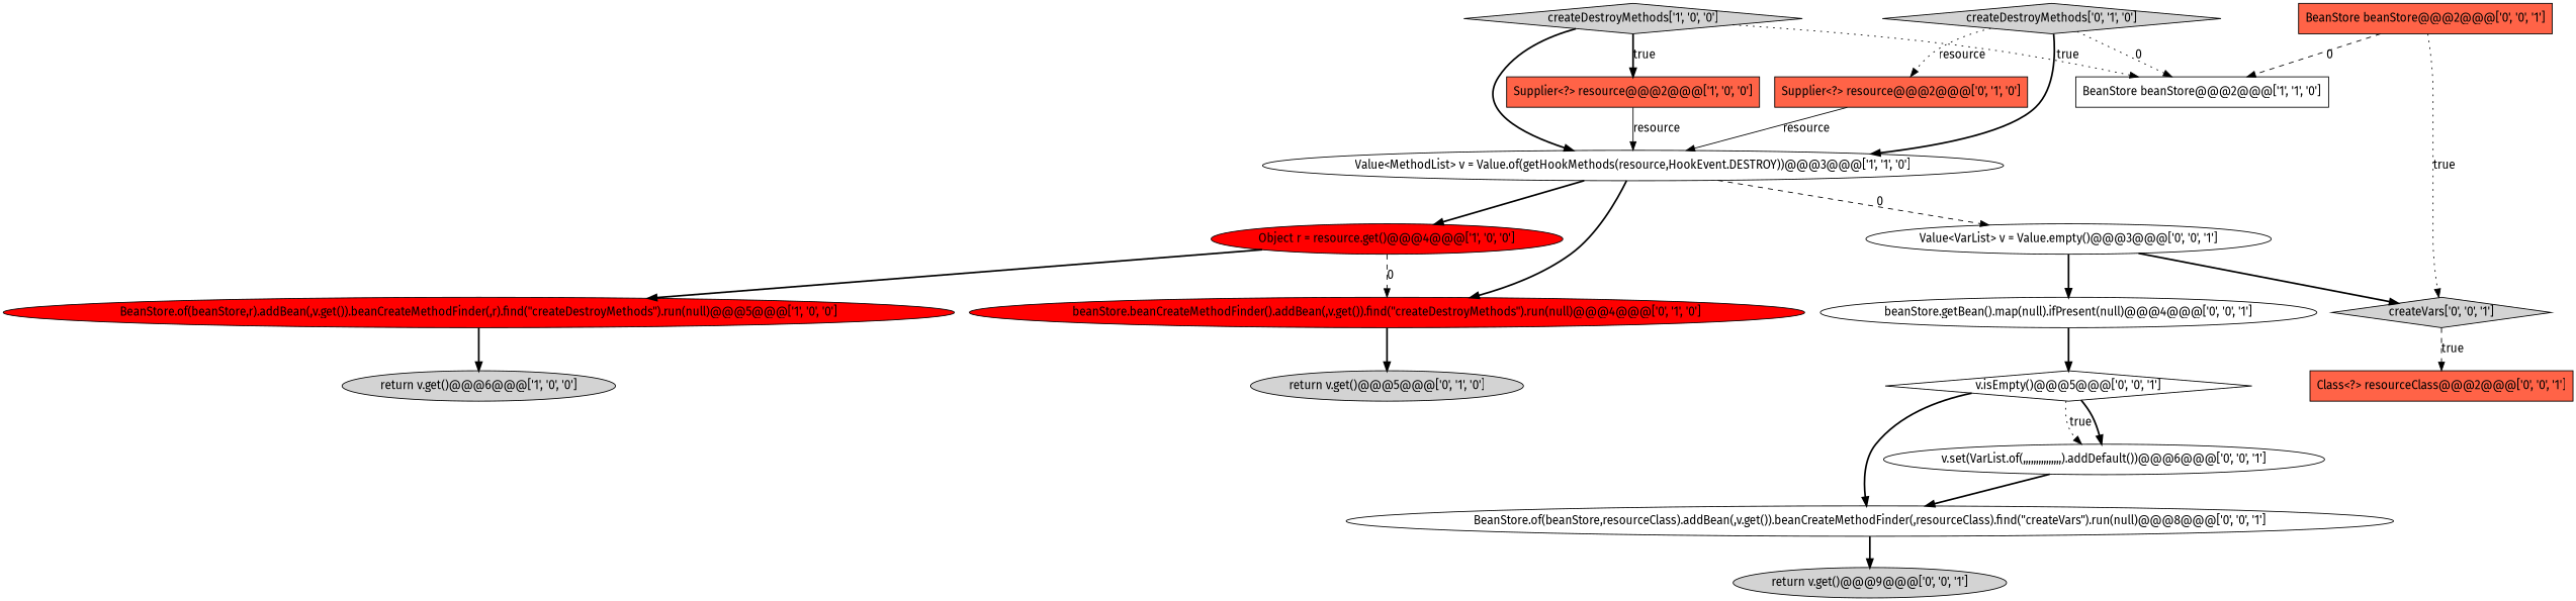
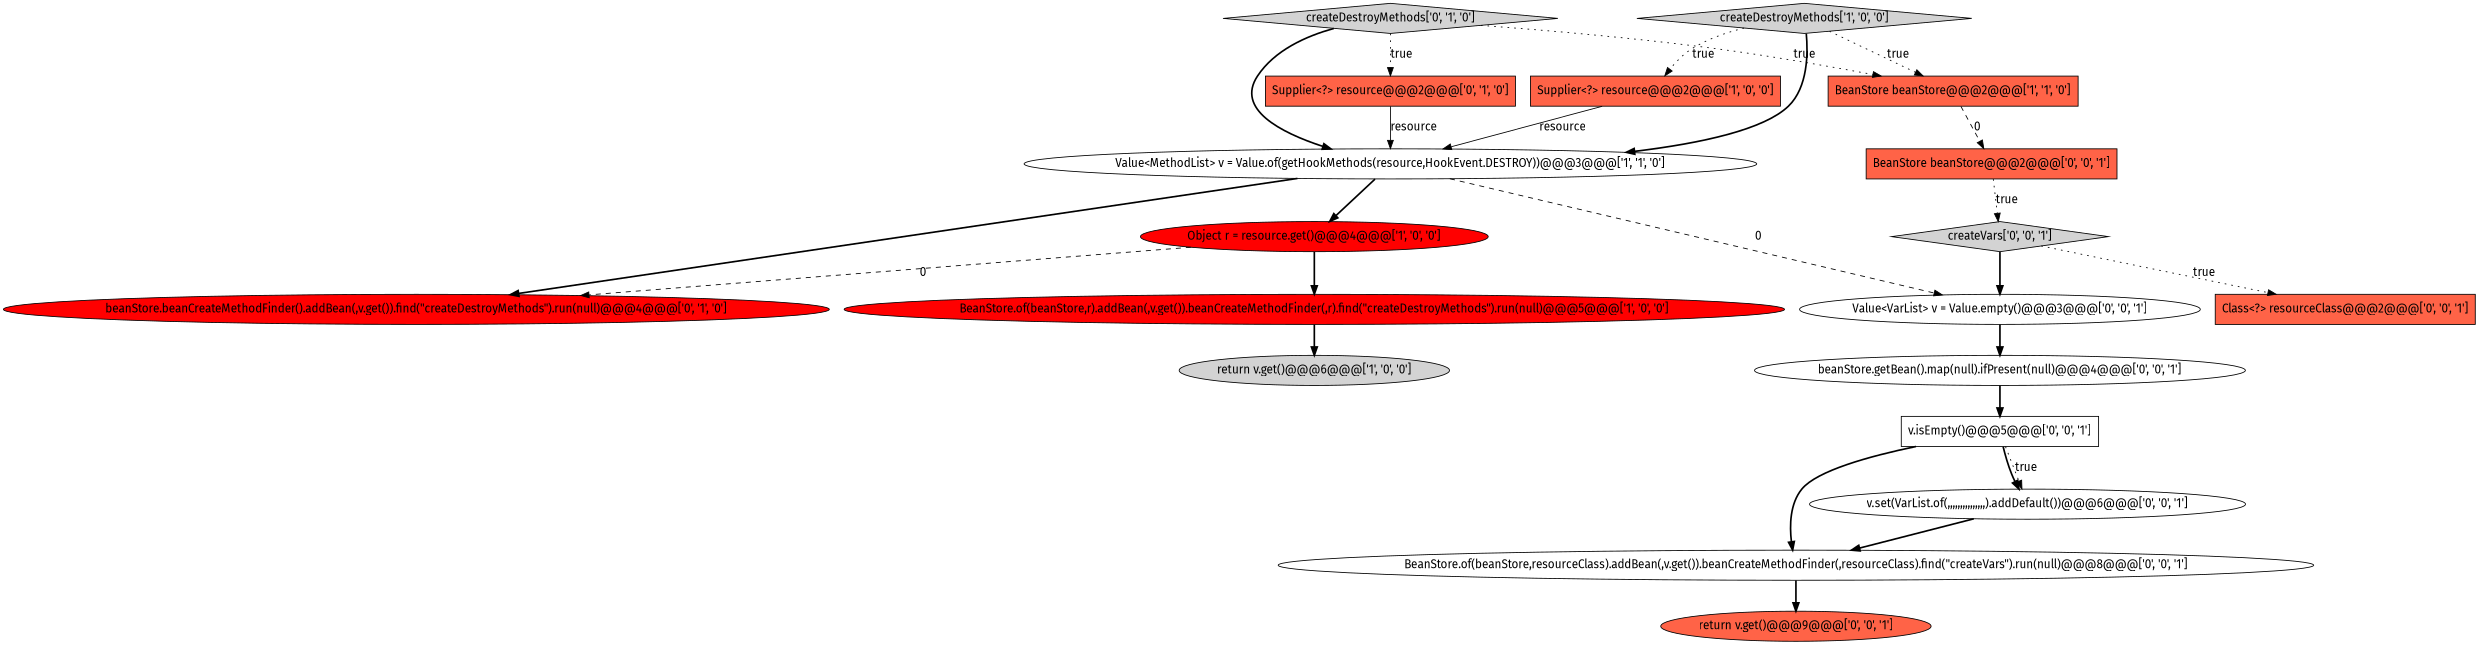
  digraph {
    fontname="Fira Sans"
    node [fillcolor=lightgray fontname="Fira Sans" shape=ellipse style=filled]
    edge [fontname="Fira Sans" style=bold]
    n1 [label="createVars['0', '0', '1']" shape=diamond]
    n2 [fillcolor=tomato label="Class<?> resourceClass@@@2@@@['0', '0', '1']" shape=box]
    n3 [fillcolor=white label="Value<VarList> v = Value.empty()@@@3@@@['0', '0', '1']"]
    n4 [fillcolor=white label="beanStore.getBean().map(null).ifPresent(null)@@@4@@@['0', '0', '1']"]
    n5 [fillcolor=tomato label="BeanStore beanStore@@@2@@@['0', '0', '1']" shape=box]
-   n6 [fillcolor=white label="v.isEmpty()@@@5@@@['0', '0', '1']" shape=diamond]
+   n6 [fillcolor=white label="v.isEmpty()@@@5@@@['0', '0', '1']" shape=box]
    n7 [fillcolor=white label="v.set(VarList.of(,,,,,,,,,,,,,,,).addDefault())@@@6@@@['0', '0', '1']"]
    n8 [fillcolor=white label="BeanStore.of(beanStore,resourceClass).addBean(,v.get()).beanCreateMethodFinder(,resourceClass).find(\"createVars\").run(null)@@@8@@@['0', '0', '1']"]
-   n9 [label="return v.get()@@@9@@@['0', '0', '1']"]
-   n10 [fillcolor=white label="BeanStore beanStore@@@2@@@['1', '1', '0']" shape=box]
+   n9 [fillcolor=tomato label="return v.get()@@@9@@@['0', '0', '1']"]
+   n10 [fillcolor=tomato label="BeanStore beanStore@@@2@@@['1', '1', '0']" shape=box]
    n11 [fillcolor=white label="Value<MethodList> v = Value.of(getHookMethods(resource,HookEvent.DESTROY))@@@3@@@['1', '1', '0']"]
    n12 [fillcolor=red label="beanStore.beanCreateMethodFinder().addBean(,v.get()).find(\"createDestroyMethods\").run(null)@@@4@@@['0', '1', '0']"]
    n13 [fillcolor=red label="Object r = resource.get()@@@4@@@['1', '0', '0']"]
-   n14 [label="return v.get()@@@5@@@['0', '1', '0']"]
    n15 [fillcolor=red label="BeanStore.of(beanStore,r).addBean(,v.get()).beanCreateMethodFinder(,r).find(\"createDestroyMethods\").run(null)@@@5@@@['1', '0', '0']"]
    n16 [label="return v.get()@@@6@@@['1', '0', '0']"]
    n17 [fillcolor=tomato label="Supplier<?> resource@@@2@@@['1', '0', '0']" shape=box]
    n18 [fillcolor=tomato label="Supplier<?> resource@@@2@@@['0', '1', '0']" shape=box]
    n19 [label="createDestroyMethods['0', '1', '0']" shape=diamond]
    n20 [label="createDestroyMethods['1', '0', '0']" shape=diamond]
-   n1 -> n2 [label=true style=dashed]
-   n3 -> n1
+   n1 -> n2 [label=true style=dotted]
+   n1 -> n3
    n3 -> n4
    n4 -> n6
    n5 -> n1 [label=true style=dotted]
    n6 -> n7 [label=true style=dotted]
    n6 -> n7
    n6 -> n8
    n7 -> n8
    n8 -> n9
-   n5 -> n10 [label=0 style=dashed]
+   n10 -> n5 [label=0 style=dashed]
    n11 -> n3 [label=0 style=dashed]
    n11 -> n12
    n11 -> n13
-   n12 -> n14
    n13 -> n12 [label=0 style=dashed]
    n13 -> n15
    n15 -> n16
    n17 -> n11 [label=resource style=solid]
    n18 -> n11 [label=resource style=solid]
-   n19 -> n10 [label=0 style=dotted]
+   n19 -> n10 [label=true style=dotted]
    n19 -> n11
-   n19 -> n18 [label=resource style=dotted]
+   n19 -> n18 [label=true style=dotted]
    n20 -> n10 [label=true style=dotted]
    n20 -> n11
-   n20 -> n17 [label=true]
+   n20 -> n17 [label=true style=dotted]
  }
